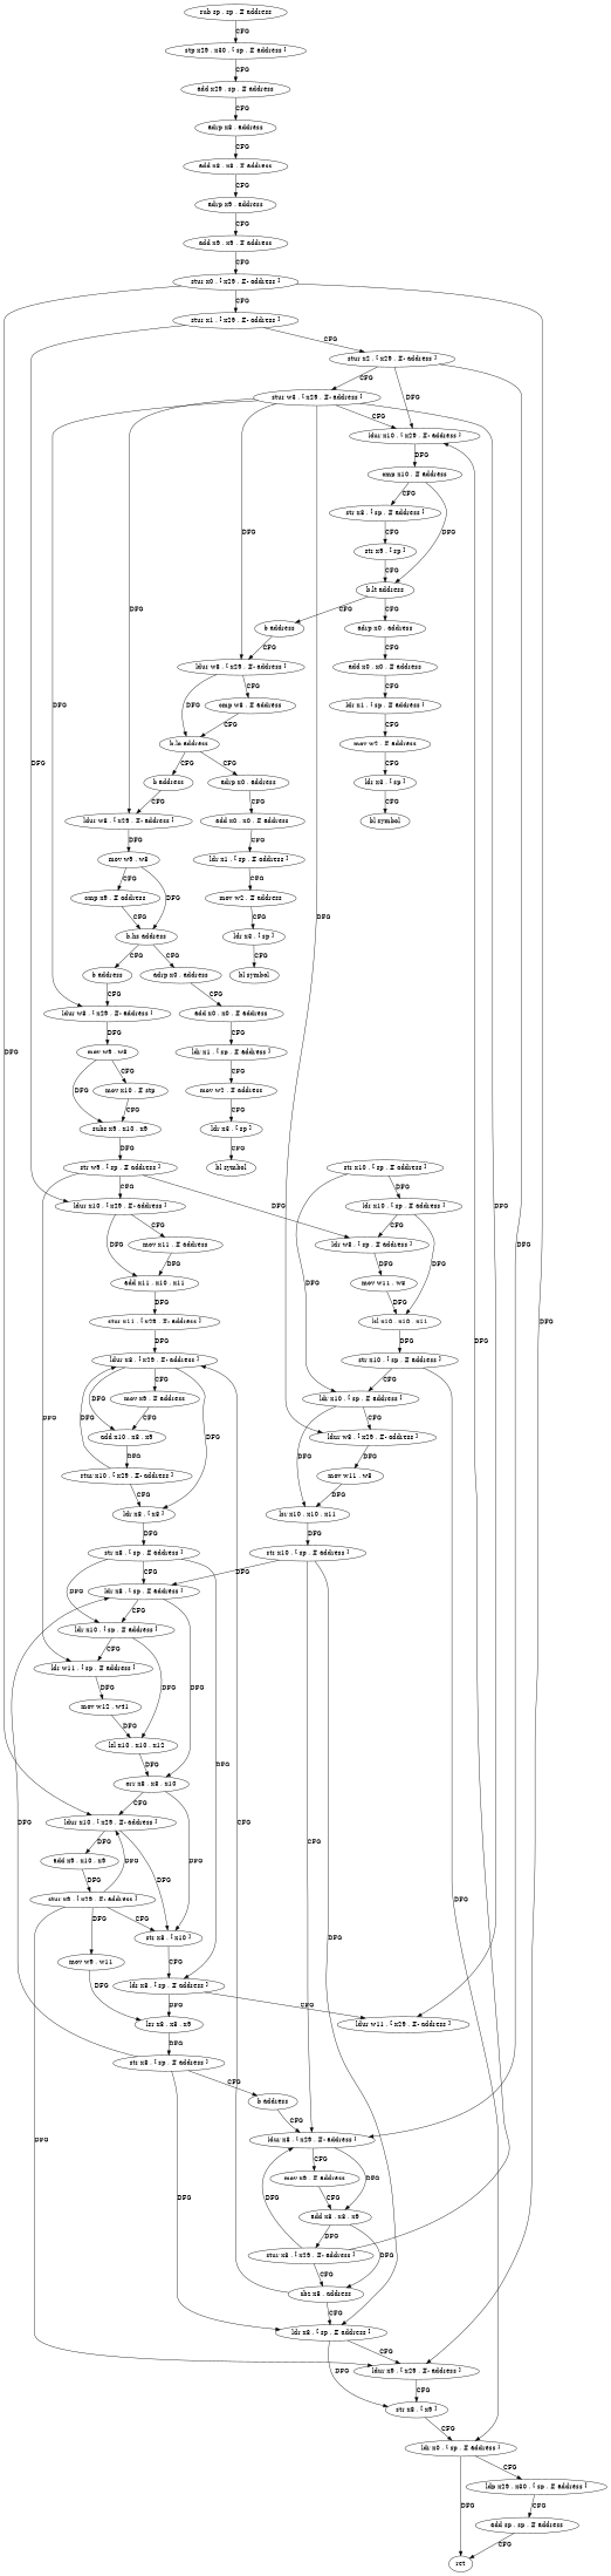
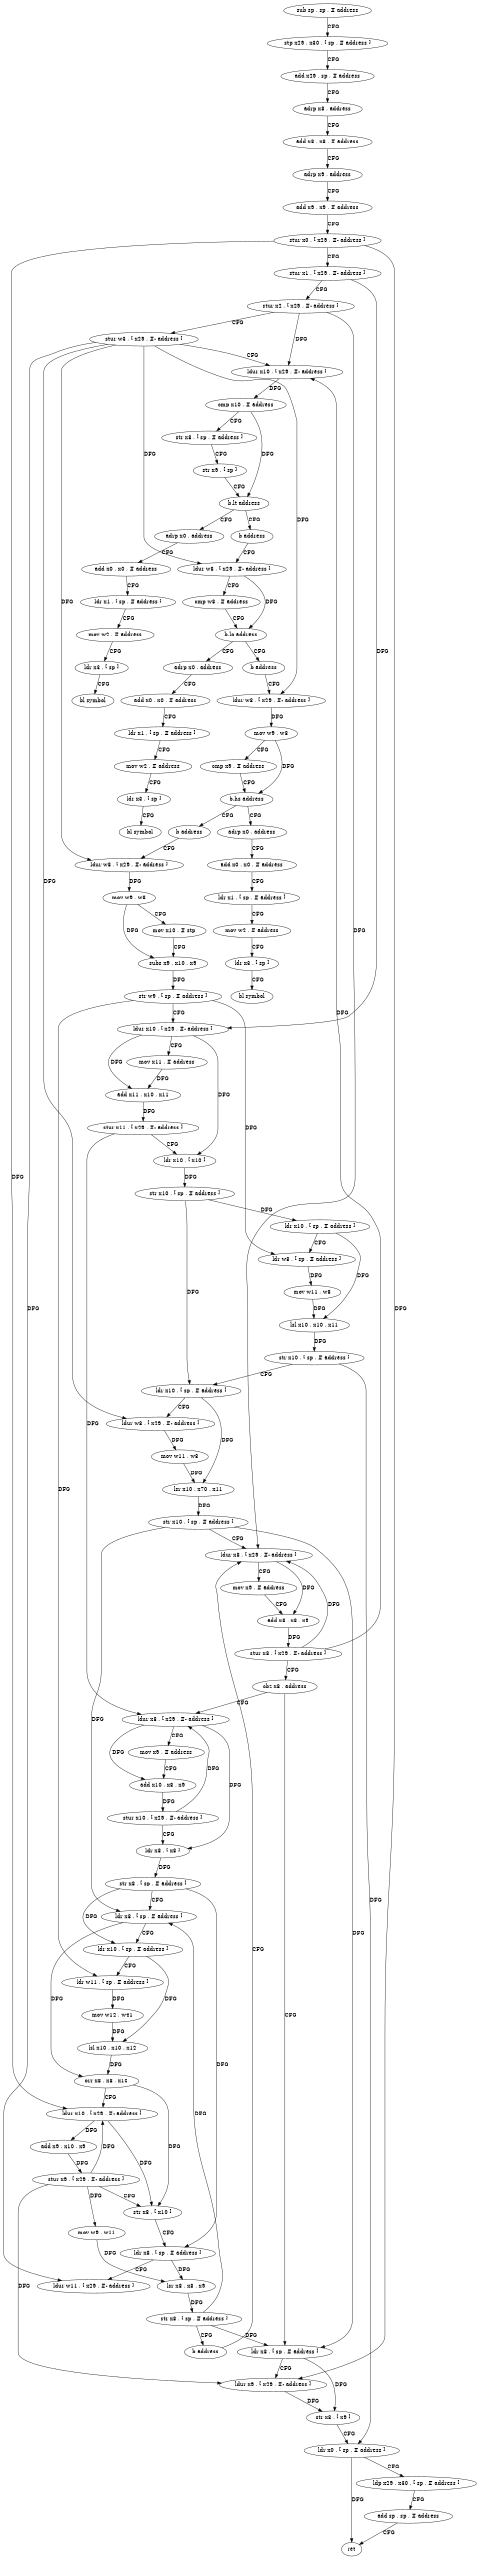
  digraph {
    n1 [label="sub sp , sp , # address"]
    n2 [label="stp x29 , x30 , [ sp , # address ]"]
    n3 [label="add x29 , sp , # address"]
    n4 [label="adrp x8 , address"]
    n5 [label="add x8 , x8 , # address"]
    n6 [label="adrp x9 , address"]
    n7 [label="add x9 , x9 , # address"]
    n8 [label="stur x0 , [ x29 , #- address ]"]
    n9 [label="stur x1 , [ x29 , #- address ]"]
    n10 [label="ldur x9 , [ x29 , #- address ]"]
    n11 [label="ldur x10 , [ x29 , #- address ]"]
    n12 [label="stur x2 , [ x29 , #- address ]"]
    n13 [label="ldur x10 , [ x29 , #- address ]"]
    n14 [label="str x8 , [ x9 ]"]
    n15 [label="str x8 , [ x10 ]"]
    n16 [label="add x9 , x10 , x9"]
    n17 [label="stur w3 , [ x29 , #- address ]"]
    n18 [label="ldur x10 , [ x29 , #- address ]"]
    n19 [label="ldur x8 , [ x29 , #- address ]"]
    n20 [label="mov x11 , # address"]
    n21 [label="add x11 , x10 , x11"]
+   n22 [label="ldr x10 , [ x10 ]"]
    n23 [label="ldur w8 , [ x29 , #- address ]"]
    n24 [label="ldur w8 , [ x29 , #- address ]"]
    n25 [label="ldur w8 , [ x29 , #- address ]"]
    n26 [label="ldur w8 , [ x29 , #- address ]"]
    n27 [label="ldur w11 , [ x29 , #- address ]"]
    n28 [label="cmp x10 , # address"]
    n29 [label="mov x9 , # address"]
    n30 [label="add x8 , x8 , x9"]
    n31 [label="cmp w8 , # address"]
    n32 [label="b.lo address"]
    n33 [label="mov w9 , w8"]
    n34 [label="mov w9 , w8"]
    n35 [label="mov w11 , w8"]
    n36 [label="str x8 , [ sp , # address ]"]
    n37 [label="b.lt address"]
    n38 [label="str x9 , [ sp ]"]
    n39 [label="adrp x0 , address"]
    n40 [label="b address"]
    n41 [label="add x0 , x0 , # address"]
    n42 [label="ldr x1 , [ sp , # address ]"]
    n43 [label="mov w2 , # address"]
    n44 [label="ldr x3 , [ sp ]"]
    n45 [label="bl symbol"]
    n46 [label="adrp x0 , address"]
    n47 [label="b address"]
    n48 [label="add x0 , x0 , # address"]
    n49 [label="ldr x1 , [ sp , # address ]"]
    n50 [label="mov w2 , # address"]
    n51 [label="ldr x3 , [ sp ]"]
    n52 [label="bl symbol"]
    n53 [label="cmp x9 , # address"]
    n54 [label="b.hs address"]
    n55 [label="adrp x0 , address"]
    n56 [label="b address"]
    n57 [label="add x0 , x0 , # address"]
    n58 [label="ldr x1 , [ sp , # address ]"]
    n59 [label="mov w2 , # address"]
    n60 [label="ldr x3 , [ sp ]"]
    n61 [label="bl symbol"]
    n62 [label="mov x10 , # stp"]
    n63 [label="subs x9 , x10 , x9"]
    n64 [label="str w9 , [ sp , # address ]"]
    n65 [label="ldr w8 , [ sp , # address ]"]
    n66 [label="ldr w11 , [ sp , # address ]"]
    n67 [label="mov w11 , w8"]
    n68 [label="mov w12 , w41"]
    n69 [label="stur x11 , [ x29 , #- address ]"]
    n70 [label="str x10 , [ sp , # address ]"]
    n71 [label="ldur x8 , [ x29 , #- address ]"]
    n72 [label="mov x9 , # address"]
    n73 [label="add x10 , x8 , x9"]
    n74 [label="ldr x8 , [ x8 ]"]
    n75 [label="ldr x10 , [ sp , # address ]"]
    n76 [label="ldr x10 , [ sp , # address ]"]
    n77 [label="lsl x10 , x10 , x11"]
-   n78 [label="lsr x10 , x10 , x11"]
+   n78 [label="lsr x10 , x70 , x11"]
    n79 [label="str x10 , [ sp , # address ]"]
    n80 [label="ldr x0 , [ sp , # address ]"]
    n81 [label="ldp x29 , x30 , [ sp , # address ]"]
    n82 [label=ret]
    n83 [label="str x10 , [ sp , # address ]"]
    n84 [label="ldr x8 , [ sp , # address ]"]
    n85 [label="ldr x8 , [ sp , # address ]"]
    n86 [label="ldr x10 , [ sp , # address ]"]
    n87 [label="orr x8 , x8 , x10"]
    n88 [label="stur x8 , [ x29 , #- address ]"]
    n89 [label="cbz x8 , address"]
    n90 [label="add sp , sp , # address"]
    n91 [label="stur x10 , [ x29 , #- address ]"]
    n92 [label="str x8 , [ sp , # address ]"]
    n93 [label="ldr x8 , [ sp , # address ]"]
    n94 [label="lsl x10 , x10 , x12"]
    n95 [label="lsr x8 , x8 , x9"]
    n96 [label="stur x9 , [ x29 , #- address ]"]
    n97 [label="mov w9 , w11"]
    n98 [label="str x8 , [ sp , # address ]"]
    n99 [label="b address"]
    n1 -> n2 [label=CFG]
    n2 -> n3 [label=CFG]
    n3 -> n4 [label=CFG]
    n4 -> n5 [label=CFG]
    n5 -> n6 [label=CFG]
    n6 -> n7 [label=CFG]
    n7 -> n8 [label=CFG]
    n8 -> n9 [label=CFG]
    n8 -> n10 [label=DFG]
    n8 -> n11 [label=DFG]
    n9 -> n12 [label=CFG]
    n9 -> n13 [label=DFG]
-   n10 -> n14 [label=CFG]
+   n10 -> n14 [label=DFG]
    n11 -> n15 [label=DFG]
    n11 -> n16 [label=DFG]
    n12 -> n17 [label=CFG]
    n12 -> n18 [label=DFG]
    n12 -> n19 [label=DFG]
    n13 -> n20 [label=CFG]
    n13 -> n21 [label=DFG]
+   n13 -> n22 [label=DFG]
    n14 -> n80 [label=CFG]
    n15 -> n93 [label=CFG]
    n16 -> n96 [label=DFG]
    n17 -> n18 [label=CFG]
    n17 -> n23 [label=DFG]
    n17 -> n24 [label=DFG]
    n17 -> n25 [label=DFG]
    n17 -> n26 [label=DFG]
    n17 -> n27 [label=DFG]
    n18 -> n28 [label=DFG]
    n19 -> n29 [label=CFG]
    n19 -> n30 [label=DFG]
    n20 -> n21 [label=DFG]
    n21 -> n69 [label=DFG]
+   n22 -> n70 [label=DFG]
    n23 -> n31 [label=CFG]
    n23 -> n32 [label=DFG]
    n24 -> n33 [label=DFG]
    n25 -> n34 [label=DFG]
    n26 -> n35 [label=DFG]
    n28 -> n36 [label=CFG]
    n28 -> n37 [label=DFG]
    n29 -> n30 [label=CFG]
    n30 -> n88 [label=DFG]
-   n30 -> n89 [label=DFG]
    n31 -> n32 [label=CFG]
    n32 -> n46 [label=CFG]
    n32 -> n47 [label=CFG]
    n33 -> n53 [label=CFG]
    n33 -> n54 [label=DFG]
    n34 -> n62 [label=CFG]
    n34 -> n63 [label=DFG]
    n35 -> n78 [label=DFG]
    n36 -> n38 [label=CFG]
    n37 -> n39 [label=CFG]
    n37 -> n40 [label=CFG]
    n38 -> n37 [label=CFG]
    n39 -> n41 [label=CFG]
    n40 -> n23 [label=CFG]
    n41 -> n42 [label=CFG]
    n42 -> n43 [label=CFG]
    n43 -> n44 [label=CFG]
    n44 -> n45 [label=CFG]
    n46 -> n48 [label=CFG]
    n47 -> n24 [label=CFG]
    n48 -> n49 [label=CFG]
    n49 -> n50 [label=CFG]
    n50 -> n51 [label=CFG]
    n51 -> n52 [label=CFG]
    n53 -> n54 [label=CFG]
    n54 -> n55 [label=CFG]
    n54 -> n56 [label=CFG]
    n55 -> n57 [label=CFG]
    n56 -> n25 [label=CFG]
    n57 -> n58 [label=CFG]
    n58 -> n59 [label=CFG]
    n59 -> n60 [label=CFG]
    n60 -> n61 [label=CFG]
    n62 -> n63 [label=CFG]
    n63 -> n64 [label=DFG]
    n64 -> n13 [label=CFG]
    n64 -> n65 [label=DFG]
    n64 -> n66 [label=DFG]
    n65 -> n67 [label=DFG]
    n66 -> n68 [label=DFG]
    n67 -> n77 [label=DFG]
    n68 -> n94 [label=DFG]
+   n69 -> n22 [label=CFG]
    n69 -> n71 [label=DFG]
    n70 -> n75 [label=DFG]
    n70 -> n76 [label=DFG]
    n71 -> n72 [label=CFG]
    n71 -> n73 [label=DFG]
    n71 -> n74 [label=DFG]
    n72 -> n73 [label=CFG]
    n73 -> n91 [label=DFG]
    n74 -> n92 [label=DFG]
    n75 -> n65 [label=CFG]
    n75 -> n77 [label=DFG]
    n76 -> n26 [label=CFG]
    n76 -> n78 [label=DFG]
    n77 -> n79 [label=DFG]
    n78 -> n83 [label=DFG]
    n79 -> n76 [label=CFG]
    n79 -> n80 [label=DFG]
    n80 -> n81 [label=CFG]
    n80 -> n82 [label=DFG]
    n81 -> n90 [label=CFG]
    n83 -> n19 [label=CFG]
    n83 -> n84 [label=DFG]
    n83 -> n85 [label=DFG]
    n84 -> n10 [label=CFG]
    n84 -> n14 [label=DFG]
    n85 -> n86 [label=CFG]
    n85 -> n87 [label=DFG]
    n86 -> n66 [label=CFG]
    n86 -> n94 [label=DFG]
    n87 -> n11 [label=CFG]
    n87 -> n15 [label=DFG]
    n88 -> n18 [label=DFG]
    n88 -> n19 [label=DFG]
    n88 -> n89 [label=CFG]
    n89 -> n71 [label=CFG]
    n89 -> n84 [label=CFG]
    n90 -> n82 [label=CFG]
    n91 -> n71 [label=DFG]
    n91 -> n74 [label=CFG]
    n92 -> n85 [label=CFG]
    n92 -> n86 [label=DFG]
    n92 -> n93 [label=DFG]
    n93 -> n27 [label=CFG]
    n93 -> n95 [label=DFG]
    n94 -> n87 [label=DFG]
    n95 -> n98 [label=DFG]
    n96 -> n10 [label=DFG]
    n96 -> n11 [label=DFG]
    n96 -> n15 [label=CFG]
    n96 -> n97 [label=DFG]
    n97 -> n95 [label=DFG]
    n98 -> n84 [label=DFG]
    n98 -> n85 [label=DFG]
    n98 -> n99 [label=CFG]
    n99 -> n19 [label=CFG]
  }
